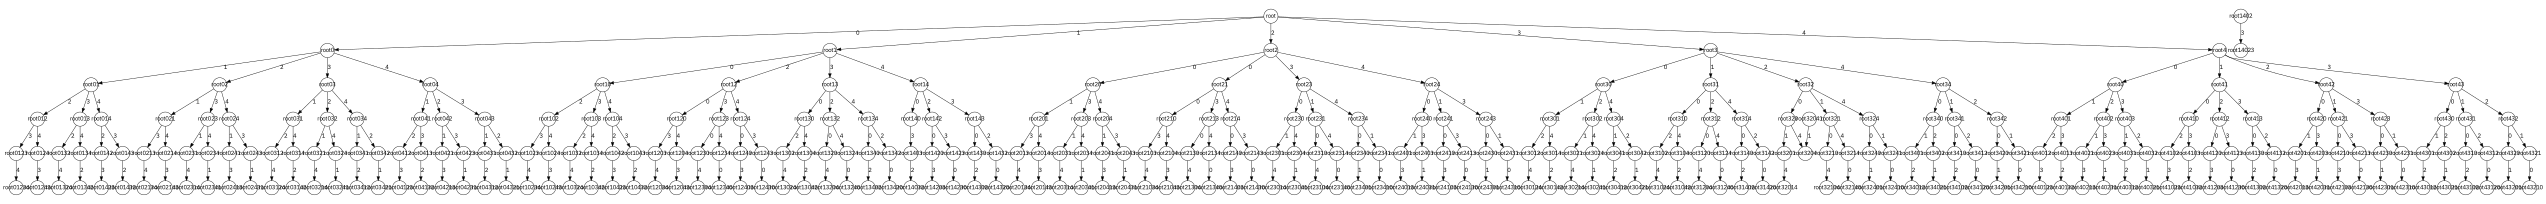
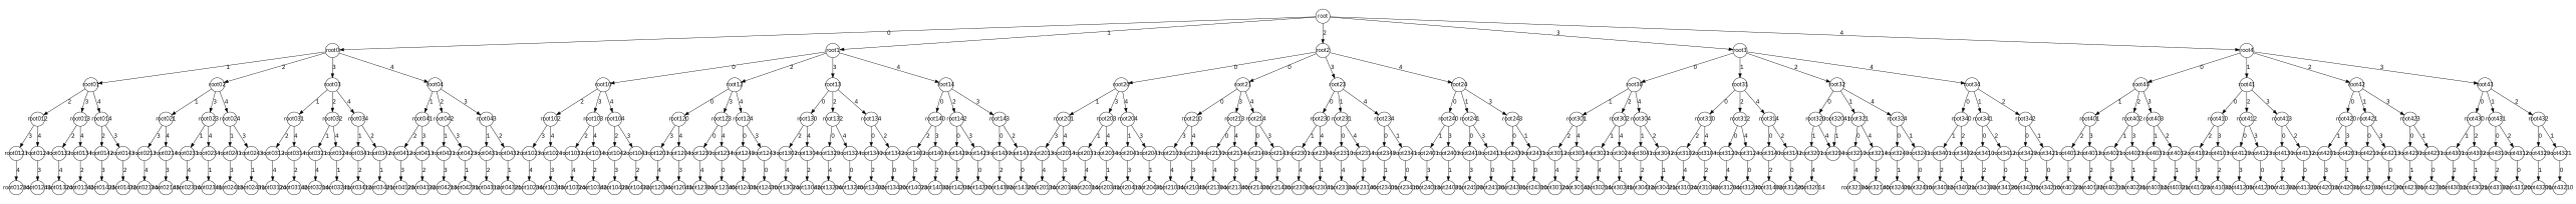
  digraph {
    fontname="IBM Plex Sans"
    node [fixedsize=true fontname="IBM Plex Sans" shape=circle]
    edge [fontname="IBM Plex Sans"]
    root
    root0
    root1
    root2
    root3
    root4
    root01
    root02
    root03
    root04
    root10
    root12
    root13
    root14
    root20
    root21
    root23
    root24
    root30
    root31
    root32
    root34
    root40
    root41
    root42
    root43
    root012
    root013
    root014
    root021
    root023
    root024
    root031
    root032
    root034
    root041
    root042
    root043
    root0123
    root0124
    root0132
    root0134
    root0142
    root0143
    root01234
    root01243
    root01324
    root01342
    root01423
    root01432
    root0213
    root0214
    root0231
    root0234
    root0241
    root0243
    root02134
    root02143
    root02314
    root02341
    root02413
    root02431
    root0312
    root0314
    root0321
    root0324
    root0341
    root0342
    root03124
    root03142
    root03214
    root03241
    root03412
    root03421
    root0412
    root0413
    root0421
    root0423
    root0431
    root0432
    root04123
    root04132
    root04213
    root04231
    root04312
    root04321
    root102
    root103
    root104
    root120
    root123
    root124
    root130
    root132
    root134
    root140
    root142
    root143
    root1023
    root1024
    root1032
    root1034
    root1042
    root1043
    root10234
    root10243
    root10324
    root10342
    root10423
    root10432
    root1203
    root1204
    root1230
    root1234
    root1240
    root1243
    root12034
    root12043
    root12304
    root12340
    root12403
    root12430
    root1302
    root1304
    root1320
    root1324
    root1340
    root1342
    root13024
    root13042
    root13204
    root13240
    root13402
    root13420
    root1402
    root1403
    root1420
    root1423
    root1430
    root1432
    root14023
    root14032
    root14203
    root14230
    root14302
    root14320
    root201
    root203
    root204
    root210
    root213
    root214
    root230
    root231
    root234
    root240
    root241
    root243
    root2013
    root2014
    root2031
    root2034
    root2041
    root2043
    root20134
    root20143
    root20314
    root20341
    root20413
    root20431
    root2103
    root2104
    root2130
    root2134
    root2140
    root2143
    root21034
    root21043
    root21304
    root21340
    root21403
    root21430
    root2301
    root2304
    root2310
    root2314
    root2340
    root2341
    root23014
    root23041
    root23104
    root23140
    root23401
    root23410
    root2401
    root2403
    root2410
    root2413
    root2430
    root2431
    root24013
    root24031
    root24103
    root24130
    root24301
    root24310
    root301
    root302
    root304
    root310
    root312
    root314
    root320
    root321
    root324
    root340
    root341
    root342
    root3012
    root3014
    root3021
    root3024
    root3041
    root3042
    root30124
    root30142
    root30214
    root30241
    root30412
    root30421
    root3102
    root3104
    root3120
    root3124
    root3140
    root3142
    root31024
    root31042
    root31204
    root31240
    root31402
    root31420
    root3201
    root3204
    root3210
    root3214
    root3240
    root3241
    root32014
    root32041
    root32104
    root32140
    root32401
    root32410
    root3401
    root3402
    root3410
    root3412
    root3420
    root3421
    root34012
    root34021
    root34102
    root34120
    root34201
    root34210
    root401
    root402
    root403
    root410
    root412
    root413
    root420
    root421
    root423
    root430
    root431
    root432
    root4012
    root4013
    root4021
    root4023
    root4031
    root4032
    root40123
    root40132
    root40213
    root40231
    root40312
    root40321
    root4102
    root4103
    root4120
    root4123
    root4130
    root4132
    root41023
    root41032
    root41203
    root41230
    root41302
    root41320
    root4201
    root4203
    root4210
    root4213
    root4230
    root4231
    root42013
    root42031
    root42103
    root42130
    root42301
    root42310
    root4301
    root4302
    root4310
    root4312
    root4320
    root4321
    root43012
    root43021
    root43102
    root43120
    root43201
    root43210
    root -> root0 [label=0]
    root -> root1 [label=1]
    root -> root2 [label=2]
    root -> root3 [label=3]
    root -> root4 [label=4]
    root0 -> root01 [label=1]
    root0 -> root02 [label=2]
    root0 -> root03 [label=3]
    root0 -> root04 [label=4]
    root1 -> root10 [label=0]
    root1 -> root12 [label=2]
    root1 -> root13 [label=3]
    root1 -> root14 [label=4]
    root2 -> root20 [label=0]
    root2 -> root21 [label=0]
    root2 -> root23 [label=3]
    root2 -> root24 [label=4]
    root3 -> root30 [label=0]
    root3 -> root31 [label=1]
    root3 -> root32 [label=2]
    root3 -> root34 [label=4]
    root4 -> root40 [label=0]
    root4 -> root41 [label=1]
    root4 -> root42 [label=2]
    root4 -> root43 [label=3]
    root01 -> root012 [label=2]
    root01 -> root013 [label=3]
    root01 -> root014 [label=4]
    root02 -> root021 [label=1]
    root02 -> root023 [label=3]
    root02 -> root024 [label=4]
    root03 -> root031 [label=1]
    root03 -> root032 [label=2]
    root03 -> root034 [label=4]
    root04 -> root041 [label=1]
    root04 -> root042 [label=2]
    root04 -> root043 [label=3]
    root10 -> root102 [label=2]
    root10 -> root103 [label=3]
    root10 -> root104 [label=4]
    root12 -> root120 [label=0]
    root12 -> root123 [label=3]
    root12 -> root124 [label=4]
    root13 -> root130 [label=0]
    root13 -> root132 [label=2]
    root13 -> root134 [label=4]
    root14 -> root140 [label=0]
    root14 -> root142 [label=2]
    root14 -> root143 [label=3]
    root20 -> root201 [label=1]
    root20 -> root203 [label=3]
    root20 -> root204 [label=4]
    root21 -> root210 [label=0]
    root21 -> root213 [label=3]
    root21 -> root214 [label=4]
    root23 -> root230 [label=0]
    root23 -> root231 [label=1]
    root23 -> root234 [label=4]
    root24 -> root240 [label=0]
    root24 -> root241 [label=1]
    root24 -> root243 [label=3]
    root30 -> root301 [label=1]
    root30 -> root302 [label=2]
    root30 -> root304 [label=4]
    root31 -> root310 [label=0]
    root31 -> root312 [label=2]
    root31 -> root314 [label=4]
    root32 -> root320 [label=0]
    root32 -> root321 [label=1]
    root32 -> root324 [label=4]
    root34 -> root340 [label=0]
    root34 -> root341 [label=1]
    root34 -> root342 [label=2]
    root40 -> root401 [label=1]
    root40 -> root402 [label=2]
    root40 -> root403 [label=3]
    root41 -> root410 [label=0]
    root41 -> root412 [label=2]
    root41 -> root413 [label=3]
    root42 -> root420 [label=0]
    root42 -> root421 [label=1]
    root42 -> root423 [label=3]
    root43 -> root430 [label=0]
    root43 -> root431 [label=1]
    root43 -> root432 [label=2]
    root012 -> root0123 [label=3]
    root012 -> root0124 [label=4]
    root013 -> root0132 [label=2]
    root013 -> root0134 [label=4]
    root014 -> root0142 [label=2]
    root014 -> root0143 [label=3]
    root021 -> root0213 [label=3]
    root021 -> root0214 [label=4]
    root023 -> root0231 [label=1]
    root023 -> root0234 [label=4]
    root024 -> root0241 [label=1]
    root024 -> root0243 [label=3]
    root031 -> root0312 [label=2]
    root031 -> root0314 [label=4]
    root032 -> root0321 [label=1]
    root032 -> root0324 [label=4]
    root034 -> root0341 [label=1]
    root034 -> root0342 [label=2]
    root041 -> root0412 [label=2]
    root041 -> root0413 [label=3]
    root042 -> root0421 [label=1]
    root042 -> root0423 [label=3]
    root043 -> root0431 [label=1]
    root043 -> root0432 [label=2]
    root0123 -> root01234 [label=4]
    root0124 -> root01243 [label=3]
    root0132 -> root01324 [label=4]
    root0134 -> root01342 [label=2]
    root0142 -> root01423 [label=3]
    root0143 -> root01432 [label=2]
    root0213 -> root02134 [label=4]
    root0214 -> root02143 [label=3]
    root0231 -> root02314 [label=4]
    root0234 -> root02341 [label=1]
    root0241 -> root02413 [label=3]
    root0243 -> root02431 [label=1]
    root0312 -> root03124 [label=4]
    root0314 -> root03142 [label=2]
    root0321 -> root03214 [label=4]
    root0324 -> root03241 [label=1]
    root0341 -> root03412 [label=2]
    root0342 -> root03421 [label=1]
    root0412 -> root04123 [label=3]
    root0413 -> root04132 [label=2]
    root0421 -> root04213 [label=3]
    root0423 -> root04231 [label=1]
    root0431 -> root04312 [label=2]
    root0432 -> root04321 [label=1]
    root102 -> root1023 [label=3]
    root102 -> root1024 [label=4]
    root103 -> root1032 [label=2]
    root103 -> root1034 [label=4]
    root104 -> root1042 [label=2]
    root104 -> root1043 [label=3]
    root120 -> root1203 [label=3]
    root120 -> root1204 [label=4]
    root123 -> root1230 [label=0]
    root123 -> root1234 [label=4]
    root124 -> root1240 [label=0]
    root124 -> root1243 [label=3]
    root130 -> root1302 [label=2]
    root130 -> root1304 [label=4]
    root132 -> root1320 [label=0]
    root132 -> root1324 [label=4]
    root134 -> root1340 [label=0]
    root134 -> root1342 [label=2]
+   root140 -> root1402 [label=2]
    root140 -> root1403 [label=3]
    root142 -> root1420 [label=0]
    root142 -> root1423 [label=3]
    root143 -> root1430 [label=0]
    root143 -> root1432 [label=2]
    root1023 -> root10234 [label=4]
    root1024 -> root10243 [label=3]
    root1032 -> root10324 [label=4]
    root1034 -> root10342 [label=2]
    root1042 -> root10423 [label=3]
    root1043 -> root10432 [label=2]
    root1203 -> root12034 [label=4]
    root1204 -> root12043 [label=3]
    root1230 -> root12304 [label=4]
    root1234 -> root12340 [label=0]
    root1240 -> root12403 [label=3]
    root1243 -> root12430 [label=0]
    root1302 -> root13024 [label=4]
    root1304 -> root13042 [label=2]
    root1320 -> root13204 [label=4]
    root1324 -> root13240 [label=0]
    root1340 -> root13402 [label=2]
    root1342 -> root13420 [label=0]
    root1402 -> root14023 [label=3]
    root1403 -> root14032 [label=2]
    root1420 -> root14203 [label=3]
    root1423 -> root14230 [label=0]
    root1430 -> root14302 [label=2]
    root1432 -> root14320 [label=0]
    root201 -> root2013 [label=3]
    root201 -> root2014 [label=4]
    root203 -> root2031 [label=1]
    root203 -> root2034 [label=4]
    root204 -> root2041 [label=1]
    root204 -> root2043 [label=3]
    root210 -> root2103 [label=3]
    root210 -> root2104 [label=4]
    root213 -> root2130 [label=0]
    root213 -> root2134 [label=4]
    root214 -> root2140 [label=0]
    root214 -> root2143 [label=3]
    root230 -> root2301 [label=1]
    root230 -> root2304 [label=4]
    root231 -> root2310 [label=0]
    root231 -> root2314 [label=4]
    root234 -> root2340 [label=0]
    root234 -> root2341 [label=1]
    root240 -> root2401 [label=1]
    root240 -> root2403 [label=3]
    root241 -> root2410 [label=0]
    root241 -> root2413 [label=3]
    root243 -> root2430 [label=0]
    root243 -> root2431 [label=1]
    root2013 -> root20134 [label=4]
    root2014 -> root20143 [label=3]
    root2031 -> root20314 [label=4]
    root2034 -> root20341 [label=1]
    root2041 -> root20413 [label=3]
    root2043 -> root20431 [label=1]
    root2103 -> root21034 [label=4]
    root2104 -> root21043 [label=3]
    root2130 -> root21304 [label=4]
    root2134 -> root21340 [label=0]
    root2140 -> root21403 [label=3]
    root2143 -> root21430 [label=0]
    root2301 -> root23014 [label=4]
    root2304 -> root23041 [label=1]
    root2310 -> root23104 [label=4]
    root2314 -> root23140 [label=0]
    root2340 -> root23401 [label=1]
    root2341 -> root23410 [label=0]
    root2401 -> root24013 [label=3]
    root2403 -> root24031 [label=1]
    root2410 -> root24103 [label=3]
    root2413 -> root24130 [label=0]
    root2430 -> root24301 [label=1]
    root2431 -> root24310 [label=0]
    root301 -> root3012 [label=2]
    root301 -> root3014 [label=4]
    root302 -> root3021 [label=1]
    root302 -> root3024 [label=4]
    root304 -> root3041 [label=1]
    root304 -> root3042 [label=2]
    root310 -> root3102 [label=2]
    root310 -> root3104 [label=4]
    root312 -> root3120 [label=0]
    root312 -> root3124 [label=4]
    root314 -> root3140 [label=0]
    root314 -> root3142 [label=2]
    root320 -> root3201 [label=1]
    root320 -> root3204 [label=4]
    root321 -> root3210 [label=0]
    root321 -> root3214 [label=4]
    root324 -> root3240 [label=0]
    root324 -> root3241 [label=1]
    root340 -> root3401 [label=1]
    root340 -> root3402 [label=2]
    root341 -> root3410 [label=0]
    root341 -> root3412 [label=2]
    root342 -> root3420 [label=0]
    root342 -> root3421 [label=1]
    root3012 -> root30124 [label=4]
    root3014 -> root30142 [label=2]
    root3021 -> root30214 [label=4]
    root3024 -> root30241 [label=1]
    root3041 -> root30412 [label=2]
    root3042 -> root30421 [label=1]
    root3102 -> root31024 [label=4]
    root3104 -> root31042 [label=2]
    root3120 -> root31204 [label=4]
    root3124 -> root31240 [label=0]
    root3140 -> root31402 [label=2]
    root3142 -> root31420 [label=0]
    root3201 -> root32014 [label=4]
    root3210 -> root32104 [label=4]
    root3214 -> root32140 [label=0]
    root3240 -> root32401 [label=1]
    root3241 -> root32410 [label=0]
    root32041 -> root3204 [label=1]
    root3401 -> root34012 [label=2]
    root3402 -> root34021 [label=1]
    root3410 -> root34102 [label=2]
    root3412 -> root34120 [label=0]
    root3420 -> root34201 [label=1]
    root3421 -> root34210 [label=0]
    root401 -> root4012 [label=2]
    root401 -> root4013 [label=3]
    root402 -> root4021 [label=1]
    root402 -> root4023 [label=3]
    root403 -> root4031 [label=1]
    root403 -> root4032 [label=2]
    root410 -> root4102 [label=2]
    root410 -> root4103 [label=3]
    root412 -> root4120 [label=0]
    root412 -> root4123 [label=3]
    root413 -> root4130 [label=0]
    root413 -> root4132 [label=2]
    root420 -> root4201 [label=1]
    root420 -> root4203 [label=3]
    root421 -> root4210 [label=0]
    root421 -> root4213 [label=3]
    root423 -> root4230 [label=0]
    root423 -> root4231 [label=1]
    root430 -> root4301 [label=1]
    root430 -> root4302 [label=2]
    root431 -> root4310 [label=0]
    root431 -> root4312 [label=2]
    root432 -> root4320 [label=0]
    root432 -> root4321 [label=1]
    root4012 -> root40123 [label=3]
    root4013 -> root40132 [label=2]
    root4021 -> root40213 [label=3]
    root4023 -> root40231 [label=1]
    root4031 -> root40312 [label=2]
    root4032 -> root40321 [label=1]
    root4102 -> root41023 [label=3]
    root4103 -> root41032 [label=2]
    root4120 -> root41203 [label=3]
    root4123 -> root41230 [label=0]
    root4130 -> root41302 [label=2]
    root4132 -> root41320 [label=0]
    root4201 -> root42013 [label=3]
    root4203 -> root42031 [label=1]
    root4210 -> root42103 [label=3]
    root4213 -> root42130 [label=0]
    root4230 -> root42301 [label=1]
    root4231 -> root42310 [label=0]
    root4301 -> root43012 [label=2]
    root4302 -> root43021 [label=1]
    root4310 -> root43102 [label=2]
    root4312 -> root43120 [label=0]
    root4320 -> root43201 [label=1]
    root4321 -> root43210 [label=0]
  }
